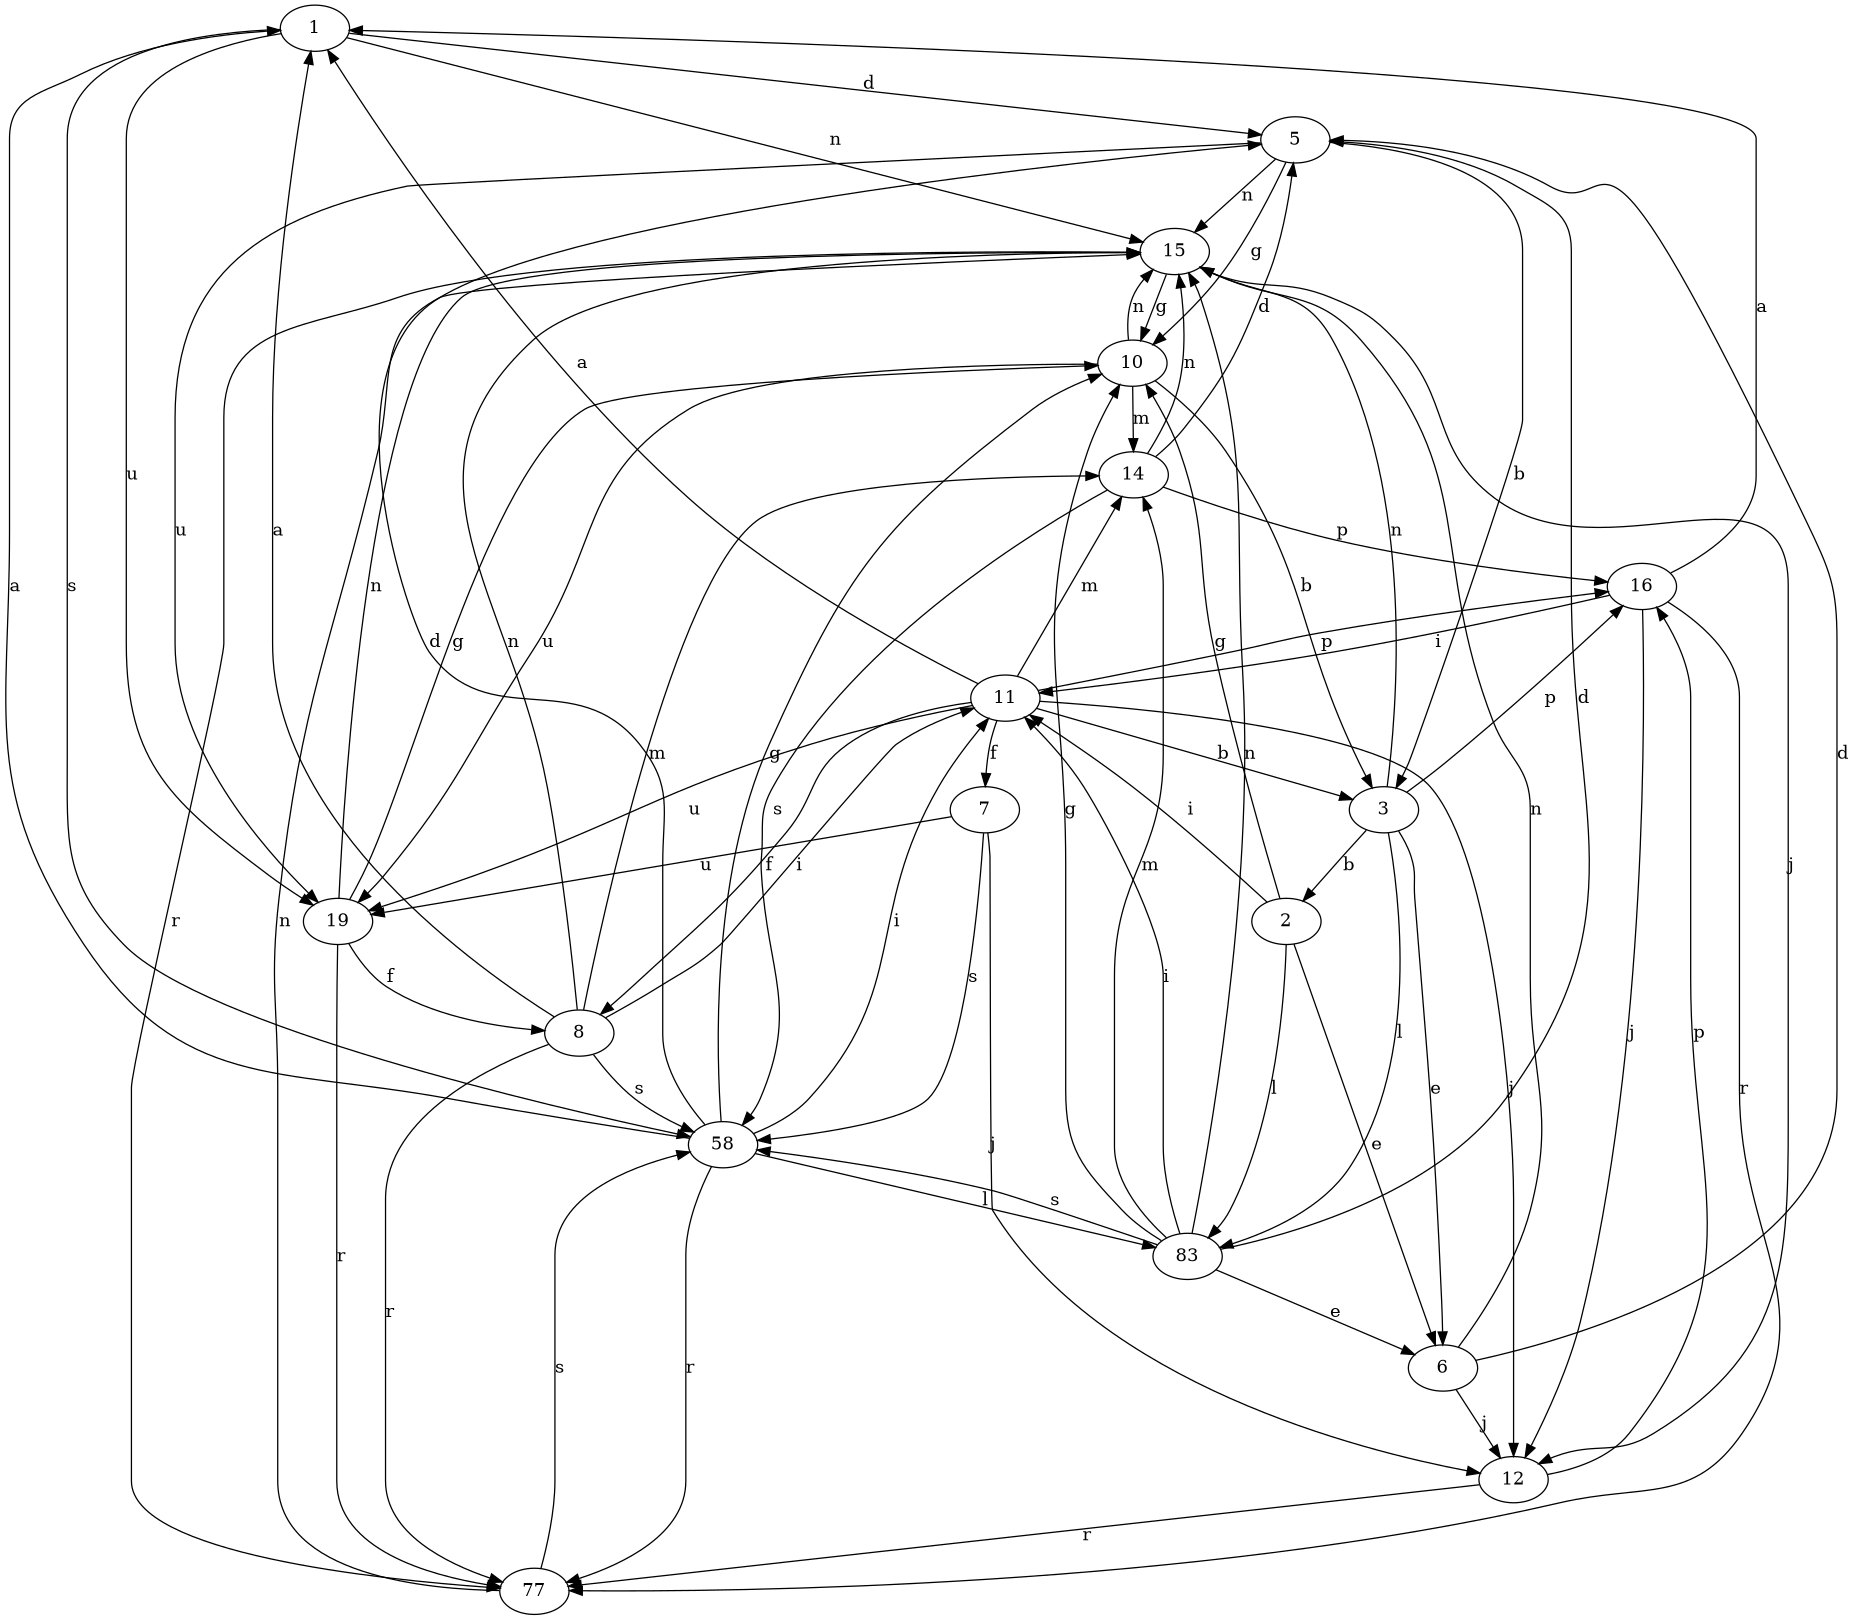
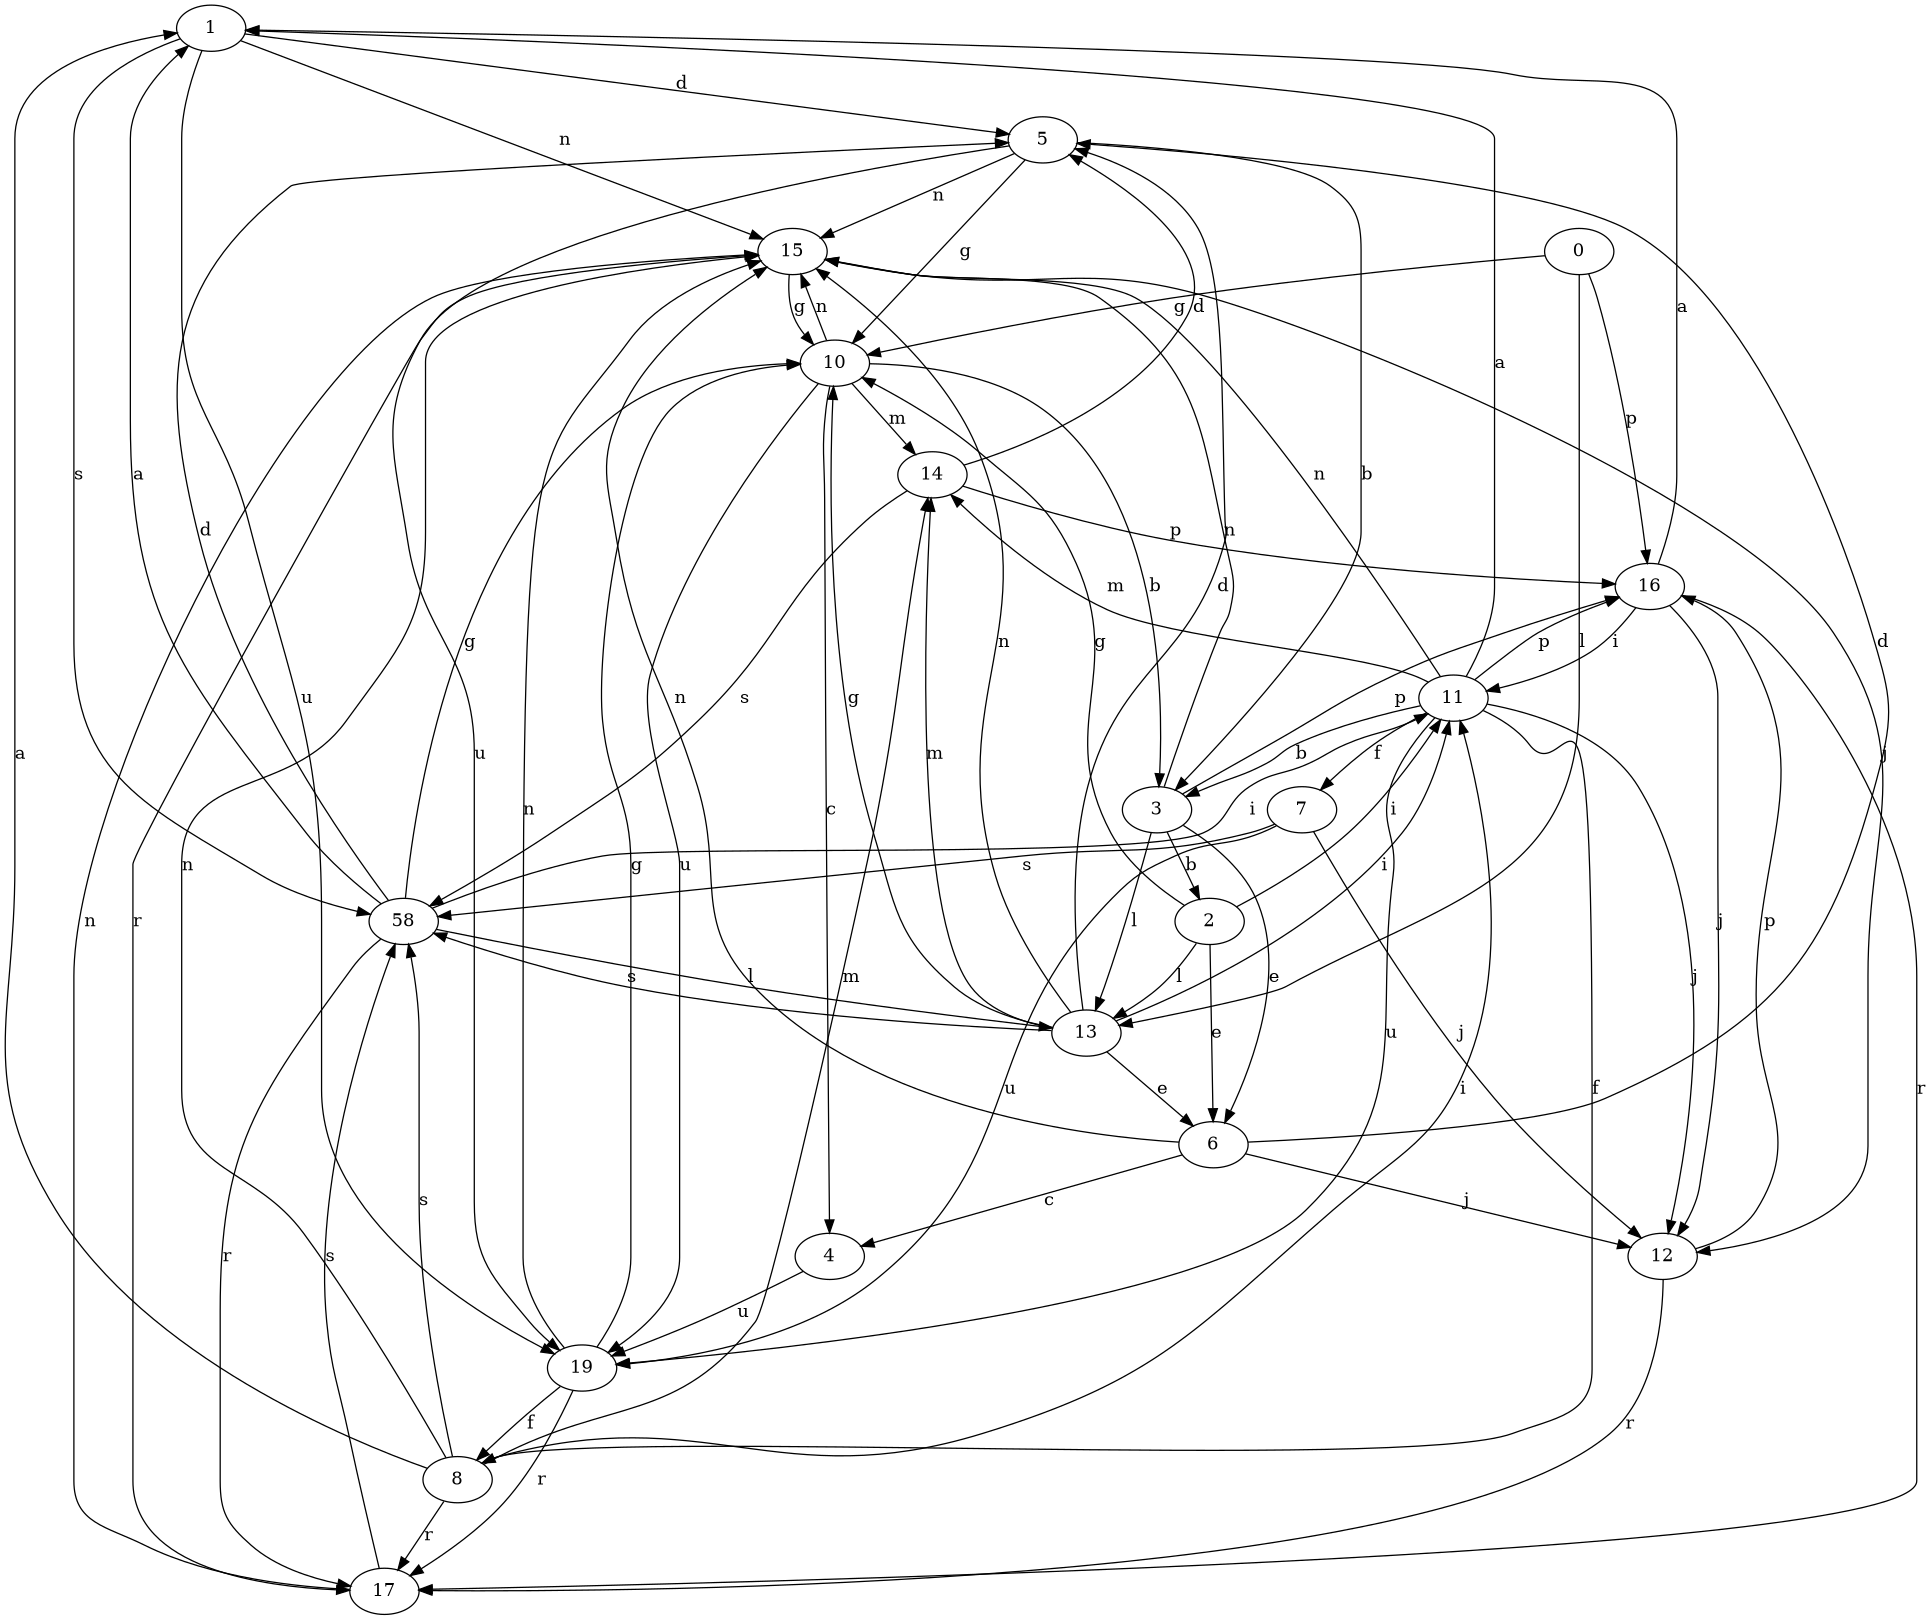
  strict digraph {
    1
    5
    15
    n4 [label=58]
    19
    10
    3
    12
-   17 [label=77]
+   17
    11
-   13 [label=83]
+   13
    8
    2
    6
+   4
    14
    16
    7
+   0
    1 -> 5 [label=d]
    1 -> 15 [label=n]
    1 -> n4 [label=s]
    1 -> 19 [label=u]
    5 -> 15 [label=n]
    5 -> 19 [label=u]
    5 -> 10 [label=g]
    5 -> 3 [label=b]
    15 -> 10 [label=g]
    15 -> 12 [label=j]
    15 -> 17 [label=r]
    n4 -> 1 [label=a]
    n4 -> 5 [label=d]
    n4 -> 10 [label=g]
    n4 -> 17 [label=r]
    n4 -> 11 [label=i]
    n4 -> 13 [label=l]
    19 -> 15 [label=n]
    19 -> 10 [label=g]
    19 -> 17 [label=r]
    19 -> 8 [label=f]
    10 -> 15 [label=n]
    10 -> 19 [label=u]
    10 -> 3 [label=b]
+   10 -> 4 [label=c]
    10 -> 14 [label=m]
    3 -> 15 [label=n]
    3 -> 13 [label=l]
    3 -> 2 [label=b]
    3 -> 6 [label=e]
    3 -> 16 [label=p]
    12 -> 17 [label=r]
    12 -> 16 [label=p]
    17 -> 15 [label=n]
    17 -> n4 [label=s]
    11 -> 1 [label=a]
    11 -> 19 [label=u]
    11 -> 3 [label=b]
    11 -> 12 [label=j]
    11 -> 8 [label=f]
    11 -> 14 [label=m]
    11 -> 16 [label=p]
    11 -> 7 [label=f]
    13 -> 5 [label=d]
    13 -> 15 [label=n]
    13 -> n4 [label=s]
    13 -> 10 [label=g]
    13 -> 11 [label=i]
    13 -> 6 [label=e]
    13 -> 14 [label=m]
    8 -> 1 [label=a]
    8 -> 15 [label=n]
    8 -> n4 [label=s]
    8 -> 17 [label=r]
    8 -> 11 [label=i]
    8 -> 14 [label=m]
    2 -> 10 [label=g]
    2 -> 11 [label=i]
    2 -> 13 [label=l]
    2 -> 6 [label=e]
    6 -> 5 [label=d]
    6 -> 15 [label=n]
    6 -> 12 [label=j]
+   6 -> 4 [label=c]
+   4 -> 19 [label=u]
    14 -> 5 [label=d]
-   14 -> 15 [label=n]
+   11 -> 15 [label=n]
    14 -> n4 [label=s]
    14 -> 16 [label=p]
    16 -> 1 [label=a]
    16 -> 12 [label=j]
    16 -> 17 [label=r]
    16 -> 11 [label=i]
    7 -> n4 [label=s]
    7 -> 19 [label=u]
    7 -> 12 [label=j]
+   0 -> 10 [label=g]
+   0 -> 13 [label=l]
+   0 -> 16 [label=p]
  }
